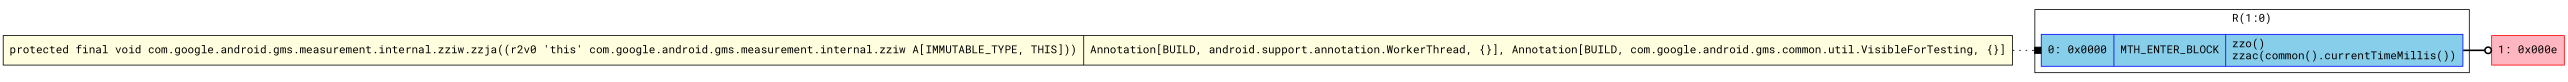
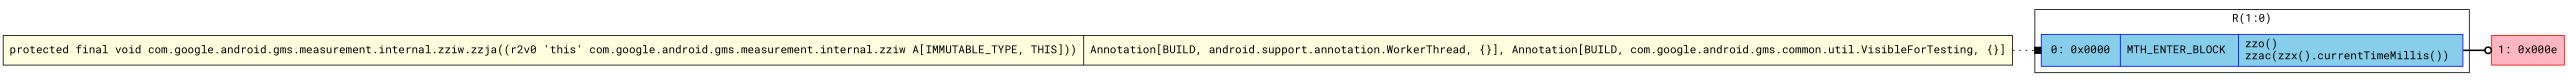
  digraph {
    rankdir=LR
    fontname="Roboto Mono"
    node [shape=record style=filled fontname="Roboto Mono"]
    edge [fontname="Roboto Mono"]
-   n1 [color=blue label="{0\:\ 0x0000|MTH_ENTER_BLOCK\l|zzo()\lzzac(common().currentTimeMillis())\l}" fillcolor=skyblue]
+   n1 [color=blue label="{0\:\ 0x0000|MTH_ENTER_BLOCK\l|zzo()\lzzac(zzx().currentTimeMillis())\l}" fillcolor=skyblue]
    n2 [color=red label="{1\:\ 0x000e}" fillcolor=lightpink]
    n3 [label="{protected final void com.google.android.gms.measurement.internal.zziw.zzja((r2v0 'this' com.google.android.gms.measurement.internal.zziw A[IMMUTABLE_TYPE, THIS]))  | Annotation[BUILD, android.support.annotation.WorkerThread, \{\}], Annotation[BUILD, com.google.android.gms.common.util.VisibleForTesting, \{\}]\l}" fillcolor=lightyellow]
    subgraph cluster_1 {
      label="R(1:0)"
      n1
    }
    n1 -> n2 [style=bold arrowhead=odot]
    n3 -> n1 [style=dotted arrowhead=box]
  }
